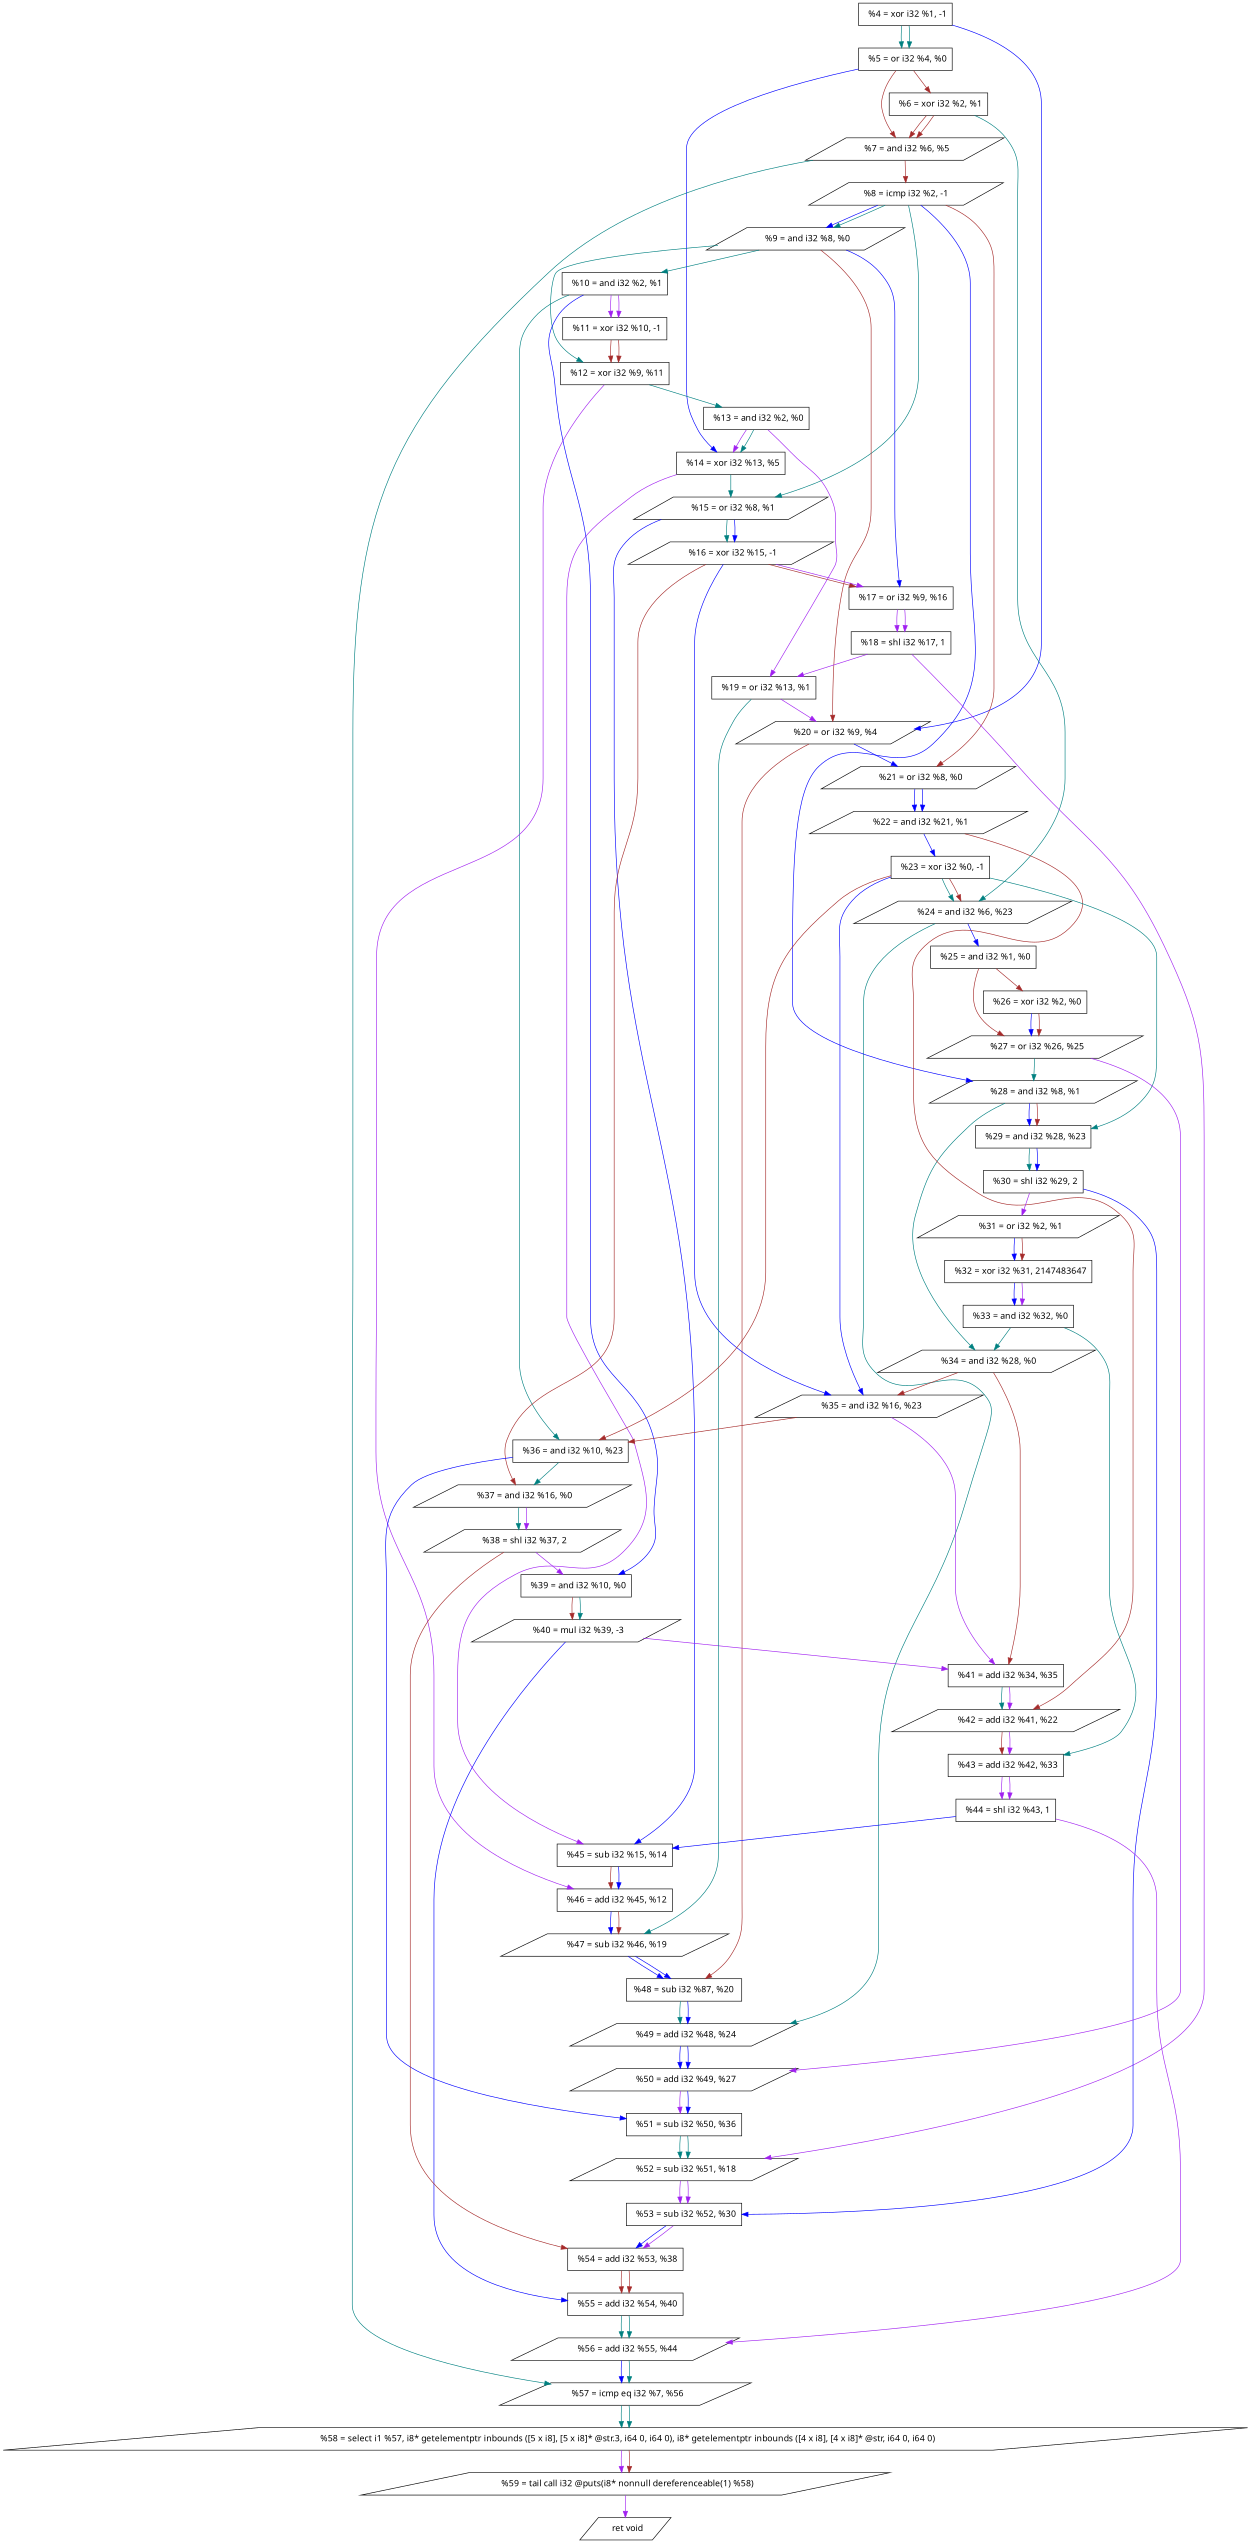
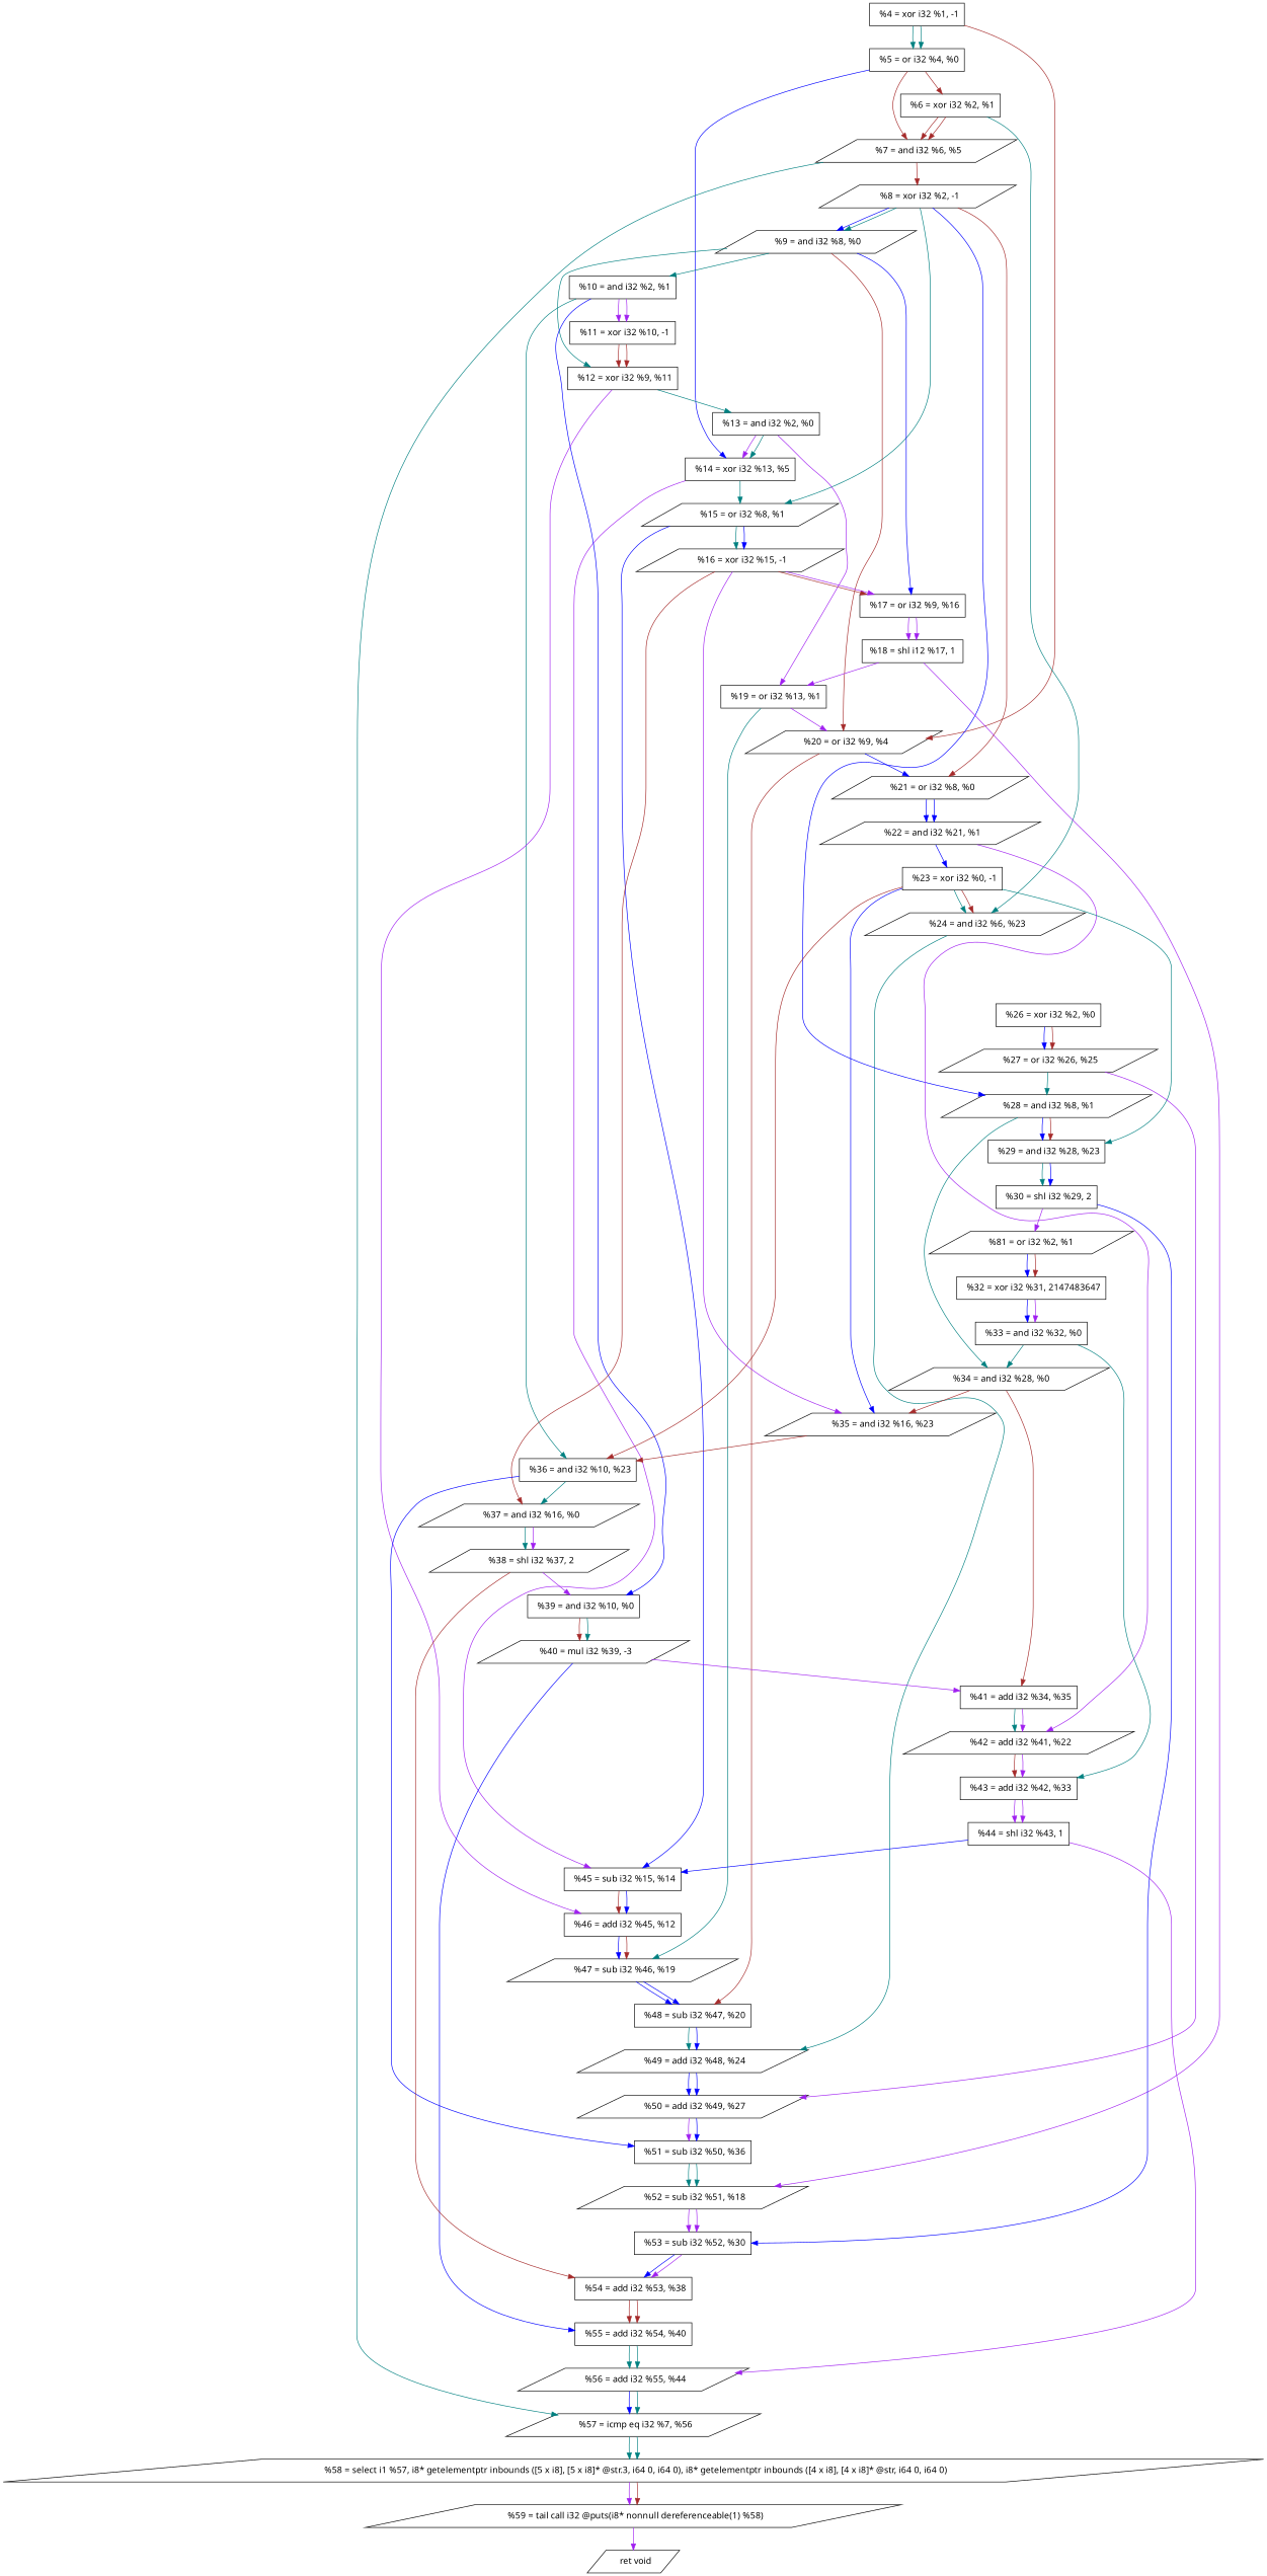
  digraph {
    fontname="Noto Sans"
    node [fontname="Noto Sans" shape=box]
    edge [color=teal fontname="Noto Sans"]
    n1 [label="  %4 = xor i32 %1, -1"]
    n2 [label="  %5 = or i32 %4, %0"]
    n3 [label="  %20 = or i32 %9, %4" shape=parallelogram]
    n4 [label="  %6 = xor i32 %2, %1"]
    n5 [label="  %7 = and i32 %6, %5" shape=parallelogram]
    n6 [label="  %14 = xor i32 %13, %5"]
    n7 [label="  %21 = or i32 %8, %0" shape=parallelogram]
-   n8 [label="%48 = sub i32 %87, %20"]
+   n8 [label="  %48 = sub i32 %47, %20"]
    n9 [label="  %24 = and i32 %6, %23" shape=parallelogram]
-   n10 [label="%8 = icmp i32 %2, -1" shape=parallelogram]
+   n10 [label="  %8 = xor i32 %2, -1" shape=parallelogram]
    n11 [label="  %57 = icmp eq i32 %7, %56" shape=parallelogram]
    n12 [label="  %15 = or i32 %8, %1" shape=parallelogram]
    n13 [label="  %45 = sub i32 %15, %14"]
-   n14 [label="  %25 = and i32 %1, %0"]
    n15 [label="  %49 = add i32 %48, %24" shape=parallelogram]
    n16 [label="  %9 = and i32 %8, %0" shape=parallelogram]
    n17 [label="  %28 = and i32 %8, %1" shape=parallelogram]
    n18 [label="  %58 = select i1 %57, i8* getelementptr inbounds ([5 x i8], [5 x i8]* @str.3, i64 0, i64 0), i8* getelementptr inbounds ([4 x i8], [4 x i8]* @str, i64 0, i64 0)" shape=parallelogram]
    n19 [label="  %10 = and i32 %2, %1"]
    n20 [label="  %12 = xor i32 %9, %11"]
    n21 [label="  %17 = or i32 %9, %16"]
    n22 [label="  %16 = xor i32 %15, -1" shape=parallelogram]
    n23 [label="  %22 = and i32 %21, %1" shape=parallelogram]
    n24 [label="  %29 = and i32 %28, %23"]
    n25 [label="  %34 = and i32 %28, %0" shape=parallelogram]
    n26 [label="  %11 = xor i32 %10, -1"]
    n27 [label="  %36 = and i32 %10, %23"]
    n28 [label="  %39 = and i32 %10, %0"]
    n29 [label="  %13 = and i32 %2, %0"]
    n30 [label="  %46 = add i32 %45, %12"]
-   n31 [label="  %18 = shl i32 %17, 1"]
+   n31 [label="%18 = shl i12 %17, 1"]
    n32 [label="  %37 = and i32 %16, %0" shape=parallelogram]
    n33 [label="  %51 = sub i32 %50, %36"]
    n34 [label="  %40 = mul i32 %39, -3" shape=parallelogram]
    n35 [label="  %19 = or i32 %13, %1"]
    n36 [label="  %47 = sub i32 %46, %19" shape=parallelogram]
    n37 [label="  %35 = and i32 %16, %23" shape=parallelogram]
    n38 [label="  %41 = add i32 %34, %35"]
    n39 [label="  %38 = shl i32 %37, 2" shape=parallelogram]
    n40 [label="  %52 = sub i32 %51, %18" shape=parallelogram]
    n41 [label="  %53 = sub i32 %52, %30"]
    n42 [label="  %23 = xor i32 %0, -1"]
    n43 [label="  %42 = add i32 %41, %22" shape=parallelogram]
    n44 [label="  %43 = add i32 %42, %33"]
    n45 [label="  %30 = shl i32 %29, 2"]
    n46 [label="  %26 = xor i32 %2, %0"]
    n47 [label="  %27 = or i32 %26, %25" shape=parallelogram]
    n48 [label="  %50 = add i32 %49, %27" shape=parallelogram]
-   n49 [label="  %31 = or i32 %2, %1" shape=parallelogram]
+   n49 [label="%81 = or i32 %2, %1" shape=parallelogram]
    n50 [label="  %32 = xor i32 %31, 2147483647"]
    n51 [label="  %54 = add i32 %53, %38"]
    n52 [label="  %33 = and i32 %32, %0"]
    n53 [label="  %44 = shl i32 %43, 1"]
    n54 [label="  %55 = add i32 %54, %40"]
    n55 [label="  %56 = add i32 %55, %44" shape=parallelogram]
    n56 [label="  %59 = tail call i32 @puts(i8* nonnull dereferenceable(1) %58)" shape=parallelogram]
    n57 [label="  ret void" shape=parallelogram]
    n1 -> n2
    n1 -> n2
-   n1 -> n3 [color=blue]
+   n1 -> n3 [color=brown]
    n2 -> n4 [color=brown]
    n2 -> n5 [color=brown]
    n2 -> n6 [color=blue]
    n3 -> n7 [color=blue]
    n3 -> n8 [color=brown]
    n4 -> n5 [color=brown]
    n4 -> n5 [color=brown]
    n4 -> n9
    n5 -> n10 [color=brown]
    n5 -> n11
    n6 -> n12
    n6 -> n13 [color=purple]
    n7 -> n23 [color=blue]
    n7 -> n23 [color=blue]
    n8 -> n15
    n8 -> n15 [color=blue]
-   n9 -> n14 [color=blue]
    n9 -> n15
    n10 -> n7 [color=brown]
    n10 -> n12
    n10 -> n16 [color=blue]
    n10 -> n16
    n10 -> n17 [color=blue]
    n11 -> n18
    n11 -> n18
    n12 -> n13 [color=blue]
    n12 -> n22
    n12 -> n22 [color=blue]
    n13 -> n30 [color=brown]
    n13 -> n30 [color=blue]
-   n14 -> n46 [color=brown]
-   n14 -> n47 [color=brown]
    n15 -> n48 [color=blue]
    n15 -> n48 [color=blue]
    n16 -> n3 [color=brown]
    n16 -> n19
    n16 -> n20
    n16 -> n21 [color=blue]
    n17 -> n24 [color=blue]
    n17 -> n24 [color=brown]
    n17 -> n25
    n18 -> n56 [color=purple]
    n18 -> n56 [color=brown]
    n19 -> n26 [color=purple]
    n19 -> n26 [color=purple]
    n19 -> n27
    n19 -> n28 [color=blue]
    n20 -> n29
    n20 -> n30 [color=purple]
    n21 -> n31 [color=purple]
    n21 -> n31 [color=purple]
    n22 -> n21 [color=brown]
    n22 -> n21 [color=purple]
    n22 -> n32 [color=brown]
-   n22 -> n37 [color=blue]
+   n22 -> n37 [color=purple]
    n23 -> n42 [color=blue]
-   n23 -> n43 [color=brown]
+   n23 -> n43 [color=purple]
    n24 -> n45
    n24 -> n45 [color=blue]
    n25 -> n37 [color=brown]
    n25 -> n38 [color=brown]
    n26 -> n20 [color=brown]
    n26 -> n20 [color=brown]
    n27 -> n32
    n27 -> n33 [color=blue]
    n28 -> n34 [color=brown]
    n28 -> n34
    n29 -> n6 [color=purple]
    n29 -> n6
    n29 -> n35 [color=purple]
    n30 -> n36 [color=blue]
    n30 -> n36 [color=brown]
    n31 -> n35 [color=purple]
    n31 -> n40 [color=purple]
    n32 -> n39
    n32 -> n39 [color=purple]
    n33 -> n40
    n33 -> n40
    n34 -> n38 [color=purple]
    n34 -> n54 [color=blue]
    n35 -> n3 [color=purple]
    n35 -> n36
    n36 -> n8 [color=blue]
    n36 -> n8 [color=blue]
    n37 -> n27 [color=brown]
-   n37 -> n38 [color=purple]
    n38 -> n43
    n38 -> n43 [color=purple]
    n39 -> n28 [color=purple]
    n39 -> n51 [color=brown]
    n40 -> n41 [color=purple]
    n40 -> n41 [color=purple]
    n41 -> n51 [color=blue]
    n41 -> n51 [color=purple]
    n42 -> n9
    n42 -> n9 [color=brown]
    n42 -> n24
    n42 -> n27 [color=brown]
    n42 -> n37 [color=blue]
    n43 -> n44 [color=brown]
    n43 -> n44 [color=purple]
    n44 -> n53 [color=purple]
    n44 -> n53 [color=purple]
    n45 -> n41 [color=blue]
    n45 -> n49 [color=purple]
    n46 -> n47 [color=blue]
    n46 -> n47 [color=brown]
    n47 -> n17
    n47 -> n48 [color=purple]
    n48 -> n33 [color=purple]
    n48 -> n33 [color=blue]
    n49 -> n50 [color=blue]
    n49 -> n50 [color=brown]
    n50 -> n52 [color=blue]
    n50 -> n52 [color=purple]
    n51 -> n54 [color=brown]
    n51 -> n54 [color=brown]
    n52 -> n25
    n52 -> n44
    n53 -> n13 [color=blue]
    n53 -> n55 [color=purple]
    n54 -> n55
    n54 -> n55
    n55 -> n11 [color=blue]
    n55 -> n11
    n56 -> n57 [color=purple]
  }
